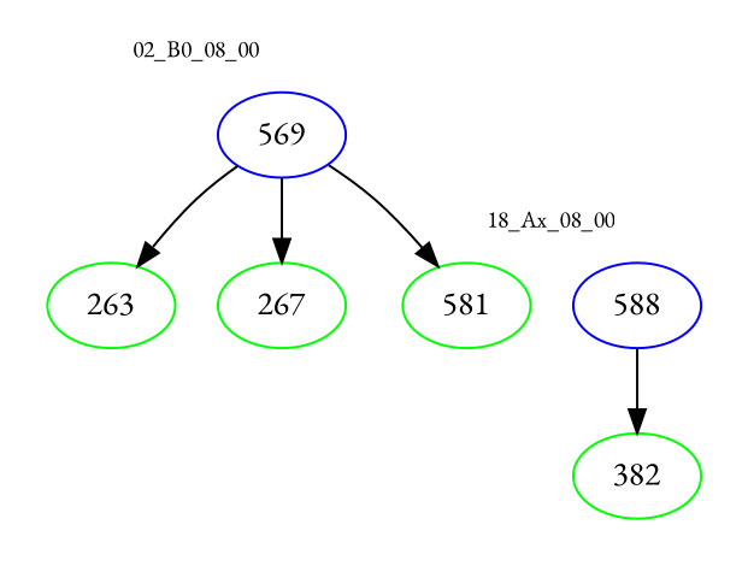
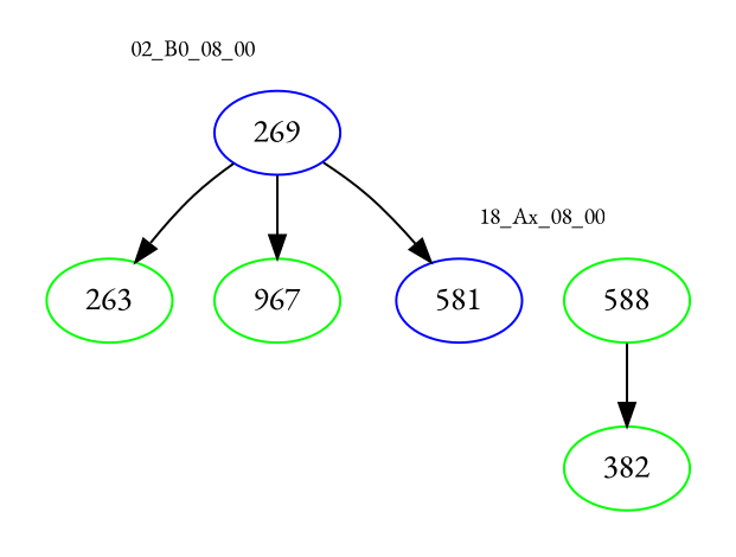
  digraph {
    fontname="EB Garamond"
    node [color=green fontname="EB Garamond"]
    edge [color=black fontname="EB Garamond"]
-   n1 [color=blue label=588]
-   n2 [label=581]
+   n1 [label=588]
+   n2 [color=blue label=581]
    n3 [label=382]
-   n4 [color=blue label=569]
+   n4 [color=blue label=269]
    n5 [label=263]
-   n6 [label=267]
+   n6 [label=967]
    subgraph cluster_1 {
      color=white
      fontsize=10
      label="18_Ax_08_00"
      n1
      n2
      n3
    }
    subgraph cluster_2 {
      color=white
      fontsize=10
      label="02_B0_08_00"
      n4
      n5
      n6
    }
    n1 -> n3
    n4 -> n2
    n4 -> n5
    n4 -> n6
  }
